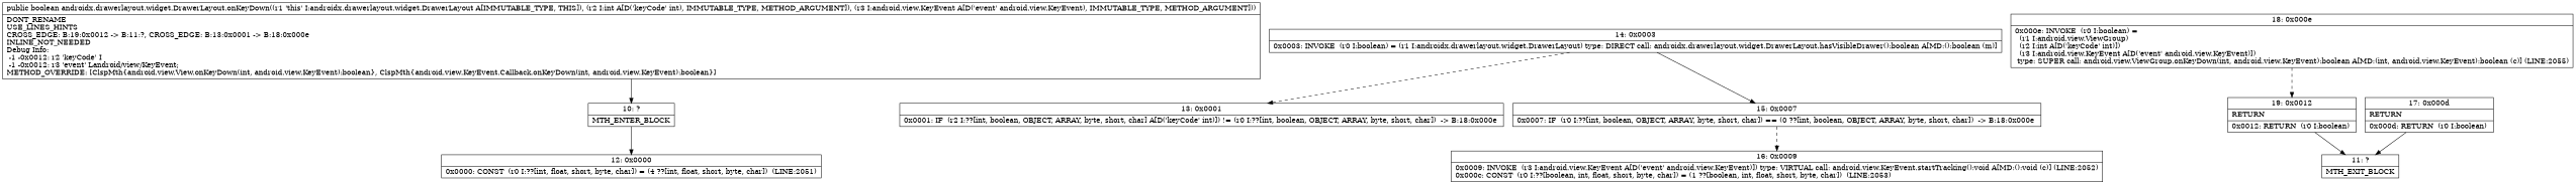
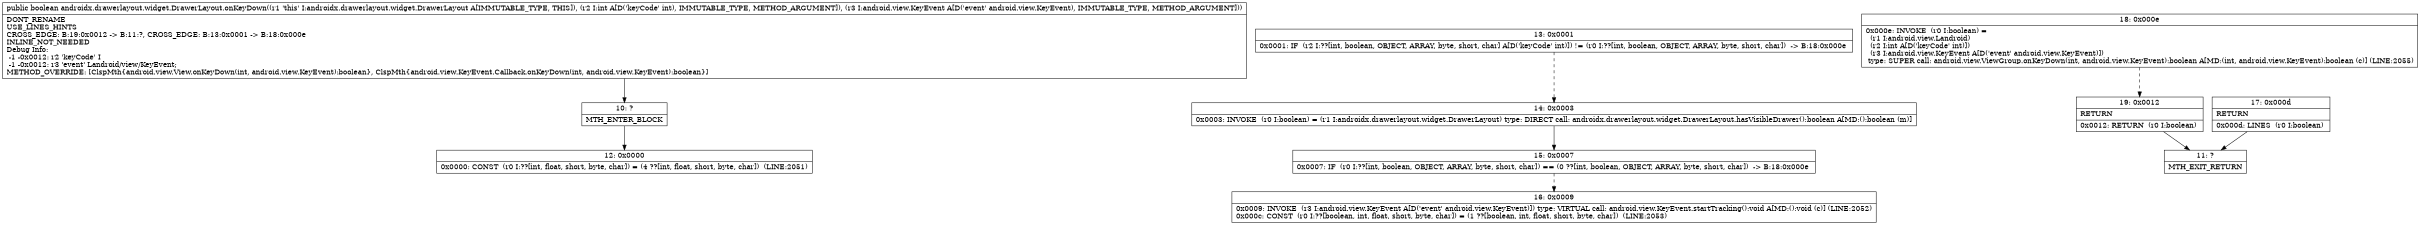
  digraph {
    node [shape=record]
    n1 [label="{10\:\ ?|MTH_ENTER_BLOCK\l}"]
    n2 [label="{12\:\ 0x0000|0x0000: CONST  (r0 I:??[int, float, short, byte, char]) = (4 ??[int, float, short, byte, char])  (LINE:2051)\l}"]
    n3 [label="{13\:\ 0x0001|0x0001: IF  (r2 I:??[int, boolean, OBJECT, ARRAY, byte, short, char] A[D('keyCode' int)]) != (r0 I:??[int, boolean, OBJECT, ARRAY, byte, short, char])  \-\> B:18:0x000e \l}"]
    n4 [label="{14\:\ 0x0003|0x0003: INVOKE  (r0 I:boolean) = (r1 I:androidx.drawerlayout.widget.DrawerLayout) type: DIRECT call: androidx.drawerlayout.widget.DrawerLayout.hasVisibleDrawer():boolean A[MD:():boolean (m)]\l}"]
    n5 [label="{15\:\ 0x0007|0x0007: IF  (r0 I:??[int, boolean, OBJECT, ARRAY, byte, short, char]) == (0 ??[int, boolean, OBJECT, ARRAY, byte, short, char])  \-\> B:18:0x000e \l}"]
-   n6 [label="{18\:\ 0x000e|0x000e: INVOKE  (r0 I:boolean) = \l  (r1 I:android.view.ViewGroup)\l  (r2 I:int A[D('keyCode' int)])\l  (r3 I:android.view.KeyEvent A[D('event' android.view.KeyEvent)])\l type: SUPER call: android.view.ViewGroup.onKeyDown(int, android.view.KeyEvent):boolean A[MD:(int, android.view.KeyEvent):boolean (c)] (LINE:2055)\l}"]
+   n6 [label="{18\:\ 0x000e|0x000e: INVOKE  (r0 I:boolean) = \l  (r1 I:android.view.Landroid)\l  (r2 I:int A[D('keyCode' int)])\l  (r3 I:android.view.KeyEvent A[D('event' android.view.KeyEvent)])\l type: SUPER call: android.view.ViewGroup.onKeyDown(int, android.view.KeyEvent):boolean A[MD:(int, android.view.KeyEvent):boolean (c)] (LINE:2055)\l}"]
    n7 [label="{19\:\ 0x0012|RETURN\l|0x0012: RETURN  (r0 I:boolean) \l}"]
    n8 [label="{16\:\ 0x0009|0x0009: INVOKE  (r3 I:android.view.KeyEvent A[D('event' android.view.KeyEvent)]) type: VIRTUAL call: android.view.KeyEvent.startTracking():void A[MD:():void (c)] (LINE:2052)\l0x000c: CONST  (r0 I:??[boolean, int, float, short, byte, char]) = (1 ??[boolean, int, float, short, byte, char])  (LINE:2053)\l}"]
-   n9 [label="{17\:\ 0x000d|RETURN\l|0x000d: RETURN  (r0 I:boolean) \l}"]
-   n10 [label="{11\:\ ?|MTH_EXIT_BLOCK\l}"]
+   n9 [label="{17\:\ 0x000d|RETURN\l|0x000d: LINES  (r0 I:boolean) \l}"]
+   n10 [label="{11\:\ ?|MTH_EXIT_RETURN\l}"]
    n11 [label="{public boolean androidx.drawerlayout.widget.DrawerLayout.onKeyDown((r1 'this' I:androidx.drawerlayout.widget.DrawerLayout A[IMMUTABLE_TYPE, THIS]), (r2 I:int A[D('keyCode' int), IMMUTABLE_TYPE, METHOD_ARGUMENT]), (r3 I:android.view.KeyEvent A[D('event' android.view.KeyEvent), IMMUTABLE_TYPE, METHOD_ARGUMENT]))  | DONT_RENAME\lUSE_LINES_HINTS\lCROSS_EDGE: B:19:0x0012 \-\> B:11:?, CROSS_EDGE: B:13:0x0001 \-\> B:18:0x000e\lINLINE_NOT_NEEDED\lDebug Info:\l  \-1 \-0x0012: r2 'keyCode' I\l  \-1 \-0x0012: r3 'event' Landroid\/view\/KeyEvent;\lMETHOD_OVERRIDE: [ClspMth\{android.view.View.onKeyDown(int, android.view.KeyEvent):boolean\}, ClspMth\{android.view.KeyEvent.Callback.onKeyDown(int, android.view.KeyEvent):boolean\}]\l}"]
    n1 -> n2
-   n4 -> n3 [style=dashed]
+   n3 -> n4 [style=dashed]
    n4 -> n5
    n5 -> n8 [style=dashed]
    n6 -> n7 [style=dashed]
    n7 -> n10
    n9 -> n10
    n11 -> n1
  }
